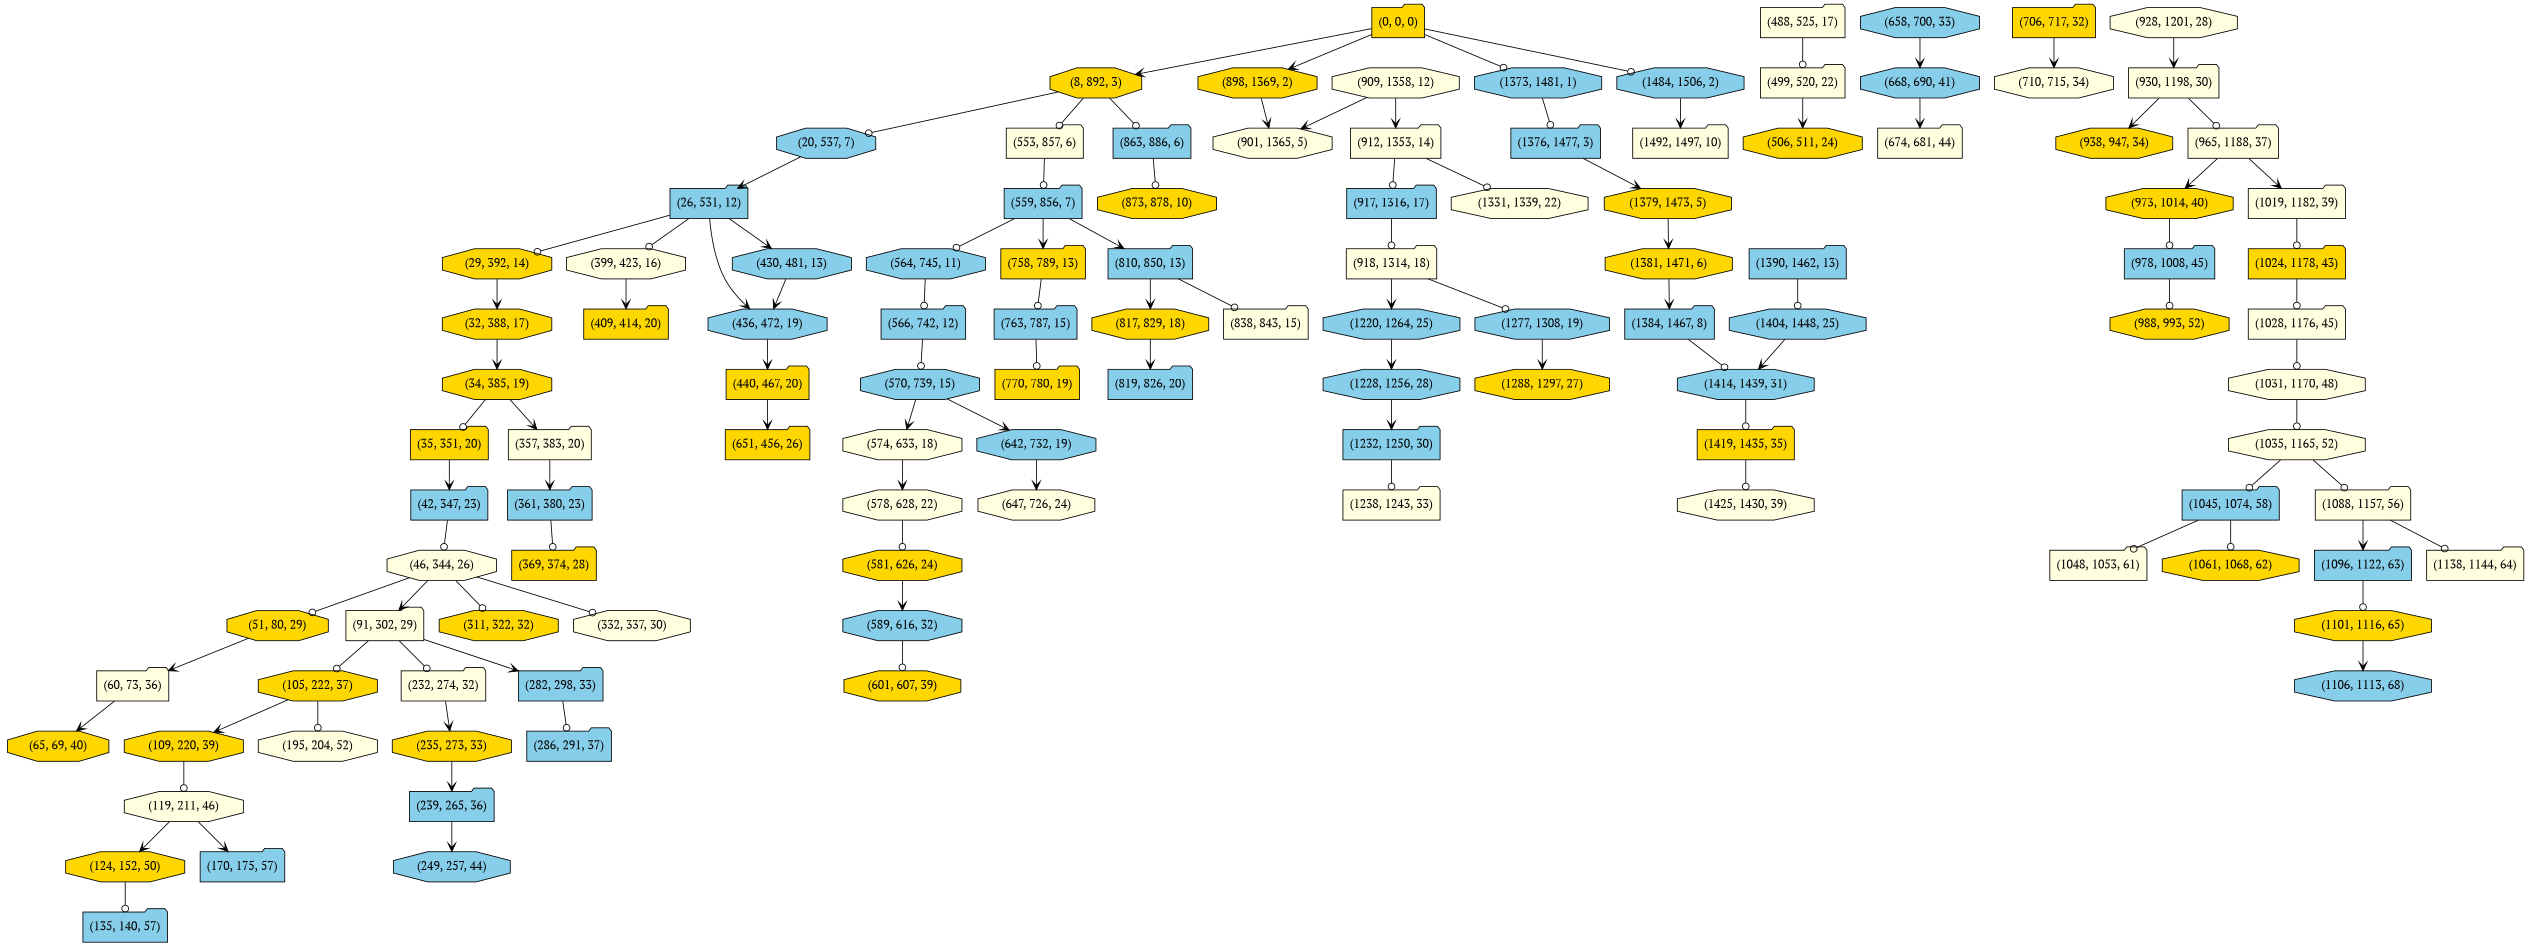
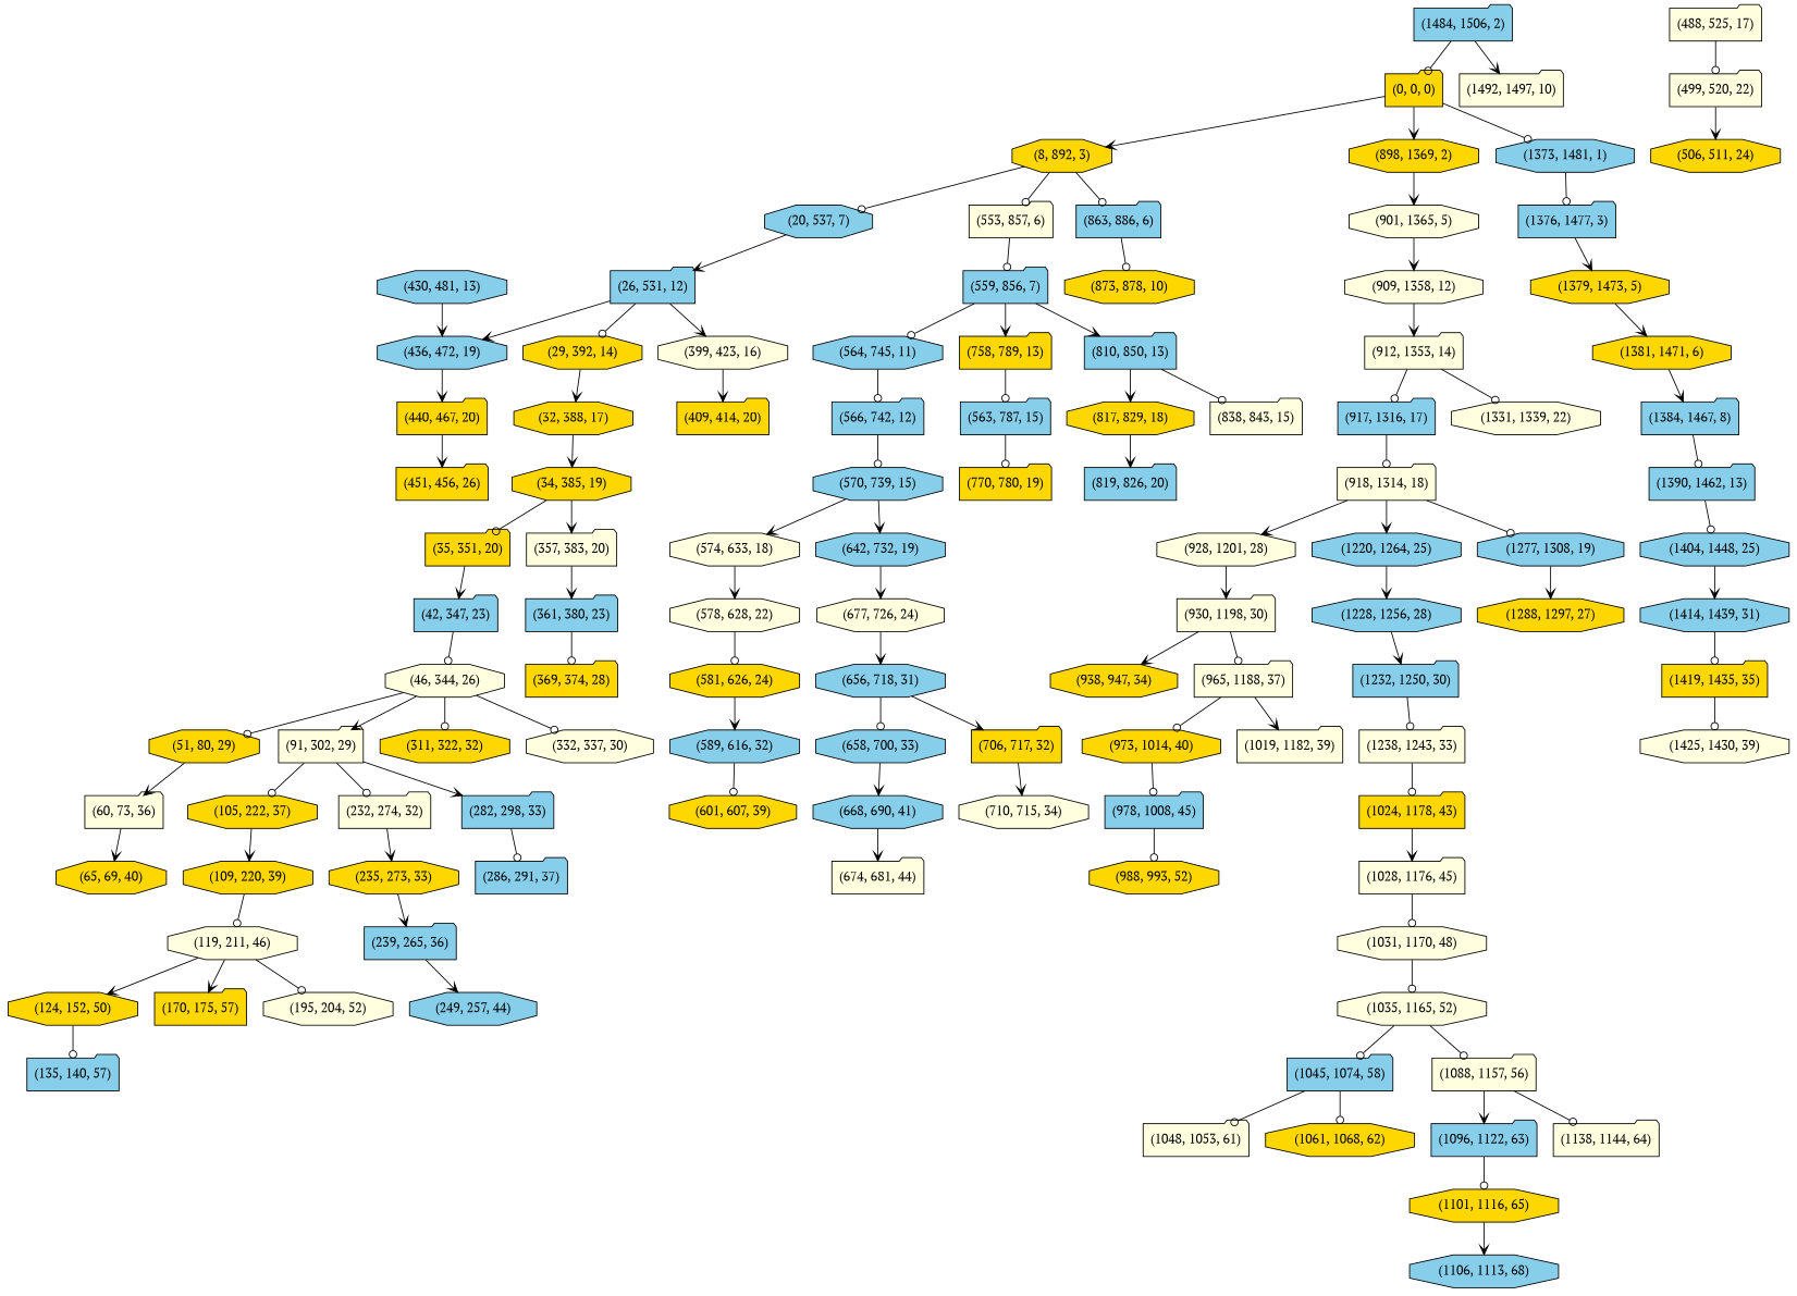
  digraph {
    fontname="PT Serif"
    node [fillcolor=skyblue fontname="PT Serif" shape=octagon style=filled]
    edge [arrowhead=vee fontname="PT Serif"]
    "(0, 0, 0)" [fillcolor=gold shape=folder]
    "(8, 892, 3)" [fillcolor=gold]
    "(898, 1369, 2)" [fillcolor=gold]
    "(1373, 1481, 1)"
-   "(1484, 1506, 2)"
+   "(1484, 1506, 2)" [shape=folder]
    "(20, 537, 7)"
    "(553, 857, 6)" [fillcolor=lightyellow shape=folder]
    "(863, 886, 6)" [shape=folder]
    "(901, 1365, 5)" [fillcolor=lightyellow]
    "(1376, 1477, 3)" [shape=folder]
    "(1492, 1497, 10)" [fillcolor=lightyellow shape=folder]
    "(26, 531, 12)" [shape=folder]
    "(559, 856, 7)" [shape=folder]
    "(873, 878, 10)" [fillcolor=gold]
    "(29, 392, 14)" [fillcolor=gold]
    "(399, 423, 16)" [fillcolor=lightyellow]
    "(430, 481, 13)"
    "(436, 472, 19)"
    "(32, 388, 17)" [fillcolor=gold]
    "(409, 414, 20)" [fillcolor=gold shape=folder]
    "(488, 525, 17)" [fillcolor=lightyellow shape=folder]
    "(499, 520, 22)" [fillcolor=lightyellow shape=folder]
    "(34, 385, 19)" [fillcolor=gold]
    "(35, 351, 20)" [fillcolor=gold shape=folder]
    "(357, 383, 20)" [fillcolor=lightyellow shape=folder]
    "(42, 347, 23)" [shape=folder]
    "(361, 380, 23)" [shape=folder]
    "(46, 344, 26)" [fillcolor=lightyellow]
    "(51, 80, 29)" [fillcolor=gold]
    "(91, 302, 29)" [fillcolor=lightyellow shape=folder]
    "(311, 322, 32)" [fillcolor=gold]
    "(332, 337, 30)" [fillcolor=lightyellow]
    "(60, 73, 36)" [fillcolor=lightyellow shape=folder]
    "(105, 222, 37)" [fillcolor=gold]
    "(232, 274, 32)" [fillcolor=lightyellow shape=folder]
    "(282, 298, 33)" [shape=folder]
    "(65, 69, 40)" [fillcolor=gold]
    "(109, 220, 39)" [fillcolor=gold]
    "(235, 273, 33)" [fillcolor=gold]
    "(286, 291, 37)" [shape=folder]
    "(119, 211, 46)" [fillcolor=lightyellow]
    "(124, 152, 50)" [fillcolor=gold]
-   "(170, 175, 57)" [shape=folder]
+   "(170, 175, 57)" [fillcolor=gold shape=folder]
    "(195, 204, 52)" [fillcolor=lightyellow]
    "(135, 140, 57)" [shape=folder]
    "(239, 265, 36)" [shape=folder]
    "(249, 257, 44)"
    "(369, 374, 28)" [fillcolor=gold shape=folder]
    "(440, 467, 20)" [fillcolor=gold shape=folder]
-   "(451, 456, 26)" [fillcolor=gold shape=folder label="(651, 456, 26)"]
+   "(451, 456, 26)" [fillcolor=gold shape=folder]
    "(506, 511, 24)" [fillcolor=gold]
    "(564, 745, 11)"
    "(758, 789, 13)" [fillcolor=gold shape=folder]
    "(810, 850, 13)" [shape=folder]
    "(566, 742, 12)" [shape=folder]
-   "(763, 787, 15)" [shape=folder]
+   "(763, 787, 15)" [shape=folder label="(563, 787, 15)"]
    "(817, 829, 18)" [fillcolor=gold]
    "(838, 843, 15)" [fillcolor=lightyellow shape=folder]
    "(570, 739, 15)"
    "(574, 633, 18)" [fillcolor=lightyellow]
    "(642, 732, 19)"
    "(578, 628, 22)" [fillcolor=lightyellow]
-   "(647, 726, 24)" [fillcolor=lightyellow]
+   "(647, 726, 24)" [fillcolor=lightyellow label="(677, 726, 24)"]
    "(581, 626, 24)" [fillcolor=gold]
    "(589, 616, 32)"
    "(601, 607, 39)" [fillcolor=gold]
+   "(656, 718, 31)"
    "(658, 700, 33)"
    "(706, 717, 32)" [fillcolor=gold shape=folder]
    "(668, 690, 41)"
    "(710, 715, 34)" [fillcolor=lightyellow]
    "(674, 681, 44)" [fillcolor=lightyellow shape=folder]
    "(770, 780, 19)" [fillcolor=gold shape=folder]
    "(819, 826, 20)" [shape=folder]
    "(909, 1358, 12)" [fillcolor=lightyellow]
    "(912, 1353, 14)" [fillcolor=lightyellow shape=folder]
    "(917, 1316, 17)" [shape=folder]
    "(1331, 1339, 22)" [fillcolor=lightyellow]
    "(918, 1314, 18)" [fillcolor=lightyellow shape=folder]
    "(928, 1201, 28)" [fillcolor=lightyellow]
    "(1220, 1264, 25)"
    "(1277, 1308, 19)"
    "(930, 1198, 30)" [fillcolor=lightyellow shape=folder]
    "(1228, 1256, 28)"
    "(1288, 1297, 27)" [fillcolor=gold]
    "(938, 947, 34)" [fillcolor=gold]
    "(965, 1188, 37)" [fillcolor=lightyellow shape=folder]
    "(973, 1014, 40)" [fillcolor=gold]
    "(1019, 1182, 39)" [fillcolor=lightyellow shape=folder]
    "(978, 1008, 45)" [shape=folder]
    "(1024, 1178, 43)" [fillcolor=gold shape=folder]
    "(988, 993, 52)" [fillcolor=gold]
    "(1028, 1176, 45)" [fillcolor=lightyellow shape=folder]
    "(1031, 1170, 48)" [fillcolor=lightyellow]
    "(1035, 1165, 52)" [fillcolor=lightyellow]
    "(1045, 1074, 58)" [shape=folder]
    "(1088, 1157, 56)" [fillcolor=lightyellow shape=folder]
    "(1048, 1053, 61)" [fillcolor=lightyellow shape=folder]
    "(1061, 1068, 62)" [fillcolor=gold]
    "(1096, 1122, 63)" [shape=folder]
    "(1138, 1144, 64)" [fillcolor=lightyellow shape=folder]
    "(1101, 1116, 65)" [fillcolor=gold]
    "(1106, 1113, 68)"
    "(1232, 1250, 30)" [shape=folder]
    "(1238, 1243, 33)" [fillcolor=lightyellow shape=folder]
    "(1379, 1473, 5)" [fillcolor=gold]
    "(1381, 1471, 6)" [fillcolor=gold]
    "(1384, 1467, 8)" [shape=folder]
    "(1390, 1462, 13)" [shape=folder]
    "(1404, 1448, 25)"
    "(1414, 1439, 31)"
    "(1419, 1435, 35)" [fillcolor=gold shape=folder]
    "(1425, 1430, 39)" [fillcolor=lightyellow]
    "(0, 0, 0)" -> "(8, 892, 3)"
    "(0, 0, 0)" -> "(898, 1369, 2)"
    "(0, 0, 0)" -> "(1373, 1481, 1)" [arrowhead=odot]
-   "(0, 0, 0)" -> "(1484, 1506, 2)" [arrowhead=odot]
+   "(1484, 1506, 2)" -> "(0, 0, 0)" [arrowhead=odot]
    "(8, 892, 3)" -> "(20, 537, 7)" [arrowhead=odot]
    "(8, 892, 3)" -> "(553, 857, 6)" [arrowhead=odot]
    "(8, 892, 3)" -> "(863, 886, 6)" [arrowhead=odot]
    "(898, 1369, 2)" -> "(901, 1365, 5)"
    "(1373, 1481, 1)" -> "(1376, 1477, 3)" [arrowhead=odot]
    "(1484, 1506, 2)" -> "(1492, 1497, 10)"
    "(20, 537, 7)" -> "(26, 531, 12)"
    "(553, 857, 6)" -> "(559, 856, 7)" [arrowhead=odot]
    "(863, 886, 6)" -> "(873, 878, 10)" [arrowhead=odot]
-   "(909, 1358, 12)" -> "(901, 1365, 5)"
+   "(901, 1365, 5)" -> "(909, 1358, 12)"
    "(1376, 1477, 3)" -> "(1379, 1473, 5)"
    "(26, 531, 12)" -> "(29, 392, 14)" [arrowhead=odot]
-   "(26, 531, 12)" -> "(399, 423, 16)" [arrowhead=odot]
-   "(26, 531, 12)" -> "(430, 481, 13)"
+   "(26, 531, 12)" -> "(399, 423, 16)"
    "(26, 531, 12)" -> "(436, 472, 19)"
    "(559, 856, 7)" -> "(564, 745, 11)" [arrowhead=odot]
    "(559, 856, 7)" -> "(758, 789, 13)"
    "(559, 856, 7)" -> "(810, 850, 13)"
    "(29, 392, 14)" -> "(32, 388, 17)"
    "(399, 423, 16)" -> "(409, 414, 20)"
    "(430, 481, 13)" -> "(436, 472, 19)"
    "(436, 472, 19)" -> "(440, 467, 20)"
    "(32, 388, 17)" -> "(34, 385, 19)"
    "(488, 525, 17)" -> "(499, 520, 22)" [arrowhead=odot]
    "(499, 520, 22)" -> "(506, 511, 24)"
    "(34, 385, 19)" -> "(35, 351, 20)" [arrowhead=odot]
    "(34, 385, 19)" -> "(357, 383, 20)"
    "(35, 351, 20)" -> "(42, 347, 23)"
    "(357, 383, 20)" -> "(361, 380, 23)"
    "(42, 347, 23)" -> "(46, 344, 26)" [arrowhead=odot]
    "(361, 380, 23)" -> "(369, 374, 28)" [arrowhead=odot]
    "(46, 344, 26)" -> "(51, 80, 29)" [arrowhead=odot]
    "(46, 344, 26)" -> "(91, 302, 29)"
    "(46, 344, 26)" -> "(311, 322, 32)" [arrowhead=odot]
    "(46, 344, 26)" -> "(332, 337, 30)" [arrowhead=odot]
    "(51, 80, 29)" -> "(60, 73, 36)"
    "(91, 302, 29)" -> "(105, 222, 37)" [arrowhead=odot]
    "(91, 302, 29)" -> "(232, 274, 32)" [arrowhead=odot]
    "(91, 302, 29)" -> "(282, 298, 33)"
    "(60, 73, 36)" -> "(65, 69, 40)"
    "(105, 222, 37)" -> "(109, 220, 39)"
    "(232, 274, 32)" -> "(235, 273, 33)"
    "(282, 298, 33)" -> "(286, 291, 37)" [arrowhead=odot]
    "(109, 220, 39)" -> "(119, 211, 46)" [arrowhead=odot]
    "(235, 273, 33)" -> "(239, 265, 36)"
    "(119, 211, 46)" -> "(124, 152, 50)"
    "(119, 211, 46)" -> "(170, 175, 57)"
-   "(105, 222, 37)" -> "(195, 204, 52)" [arrowhead=odot]
+   "(119, 211, 46)" -> "(195, 204, 52)" [arrowhead=odot]
    "(124, 152, 50)" -> "(135, 140, 57)" [arrowhead=odot]
    "(239, 265, 36)" -> "(249, 257, 44)"
    "(440, 467, 20)" -> "(451, 456, 26)"
    "(564, 745, 11)" -> "(566, 742, 12)" [arrowhead=odot]
    "(758, 789, 13)" -> "(763, 787, 15)" [arrowhead=odot]
    "(810, 850, 13)" -> "(817, 829, 18)"
    "(810, 850, 13)" -> "(838, 843, 15)" [arrowhead=odot]
    "(566, 742, 12)" -> "(570, 739, 15)" [arrowhead=odot]
    "(763, 787, 15)" -> "(770, 780, 19)" [arrowhead=odot]
    "(817, 829, 18)" -> "(819, 826, 20)"
    "(570, 739, 15)" -> "(574, 633, 18)"
    "(570, 739, 15)" -> "(642, 732, 19)"
    "(574, 633, 18)" -> "(578, 628, 22)"
    "(642, 732, 19)" -> "(647, 726, 24)"
    "(578, 628, 22)" -> "(581, 626, 24)" [arrowhead=odot]
+   "(647, 726, 24)" -> "(656, 718, 31)"
    "(581, 626, 24)" -> "(589, 616, 32)"
    "(589, 616, 32)" -> "(601, 607, 39)" [arrowhead=odot]
+   "(656, 718, 31)" -> "(658, 700, 33)" [arrowhead=odot]
+   "(656, 718, 31)" -> "(706, 717, 32)"
    "(658, 700, 33)" -> "(668, 690, 41)"
    "(706, 717, 32)" -> "(710, 715, 34)"
    "(668, 690, 41)" -> "(674, 681, 44)"
    "(909, 1358, 12)" -> "(912, 1353, 14)"
    "(912, 1353, 14)" -> "(917, 1316, 17)" [arrowhead=odot]
    "(912, 1353, 14)" -> "(1331, 1339, 22)" [arrowhead=odot]
    "(917, 1316, 17)" -> "(918, 1314, 18)" [arrowhead=odot]
+   "(918, 1314, 18)" -> "(928, 1201, 28)"
    "(918, 1314, 18)" -> "(1220, 1264, 25)"
    "(918, 1314, 18)" -> "(1277, 1308, 19)" [arrowhead=odot]
    "(928, 1201, 28)" -> "(930, 1198, 30)"
    "(1220, 1264, 25)" -> "(1228, 1256, 28)"
    "(1277, 1308, 19)" -> "(1288, 1297, 27)"
    "(930, 1198, 30)" -> "(938, 947, 34)"
    "(930, 1198, 30)" -> "(965, 1188, 37)" [arrowhead=odot]
    "(1228, 1256, 28)" -> "(1232, 1250, 30)"
-   "(965, 1188, 37)" -> "(973, 1014, 40)"
+   "(965, 1188, 37)" -> "(973, 1014, 40)" [arrowhead=odot]
    "(965, 1188, 37)" -> "(1019, 1182, 39)"
    "(973, 1014, 40)" -> "(978, 1008, 45)" [arrowhead=odot]
-   "(1019, 1182, 39)" -> "(1024, 1178, 43)" [arrowhead=odot]
+   "(1238, 1243, 33)" -> "(1024, 1178, 43)" [arrowhead=odot]
    "(978, 1008, 45)" -> "(988, 993, 52)" [arrowhead=odot]
-   "(1024, 1178, 43)" -> "(1028, 1176, 45)" [arrowhead=odot]
+   "(1024, 1178, 43)" -> "(1028, 1176, 45)"
    "(1028, 1176, 45)" -> "(1031, 1170, 48)" [arrowhead=odot]
    "(1031, 1170, 48)" -> "(1035, 1165, 52)" [arrowhead=odot]
    "(1035, 1165, 52)" -> "(1045, 1074, 58)" [arrowhead=odot]
    "(1035, 1165, 52)" -> "(1088, 1157, 56)" [arrowhead=odot]
    "(1045, 1074, 58)" -> "(1048, 1053, 61)" [arrowhead=odot]
    "(1045, 1074, 58)" -> "(1061, 1068, 62)" [arrowhead=odot]
    "(1088, 1157, 56)" -> "(1096, 1122, 63)"
    "(1088, 1157, 56)" -> "(1138, 1144, 64)" [arrowhead=odot]
    "(1096, 1122, 63)" -> "(1101, 1116, 65)" [arrowhead=odot]
    "(1101, 1116, 65)" -> "(1106, 1113, 68)"
    "(1232, 1250, 30)" -> "(1238, 1243, 33)" [arrowhead=odot]
    "(1379, 1473, 5)" -> "(1381, 1471, 6)"
    "(1381, 1471, 6)" -> "(1384, 1467, 8)"
-   "(1384, 1467, 8)" -> "(1414, 1439, 31)" [arrowhead=odot]
+   "(1384, 1467, 8)" -> "(1390, 1462, 13)" [arrowhead=odot]
    "(1390, 1462, 13)" -> "(1404, 1448, 25)" [arrowhead=odot]
    "(1404, 1448, 25)" -> "(1414, 1439, 31)"
    "(1414, 1439, 31)" -> "(1419, 1435, 35)" [arrowhead=odot]
    "(1419, 1435, 35)" -> "(1425, 1430, 39)" [arrowhead=odot]
  }
